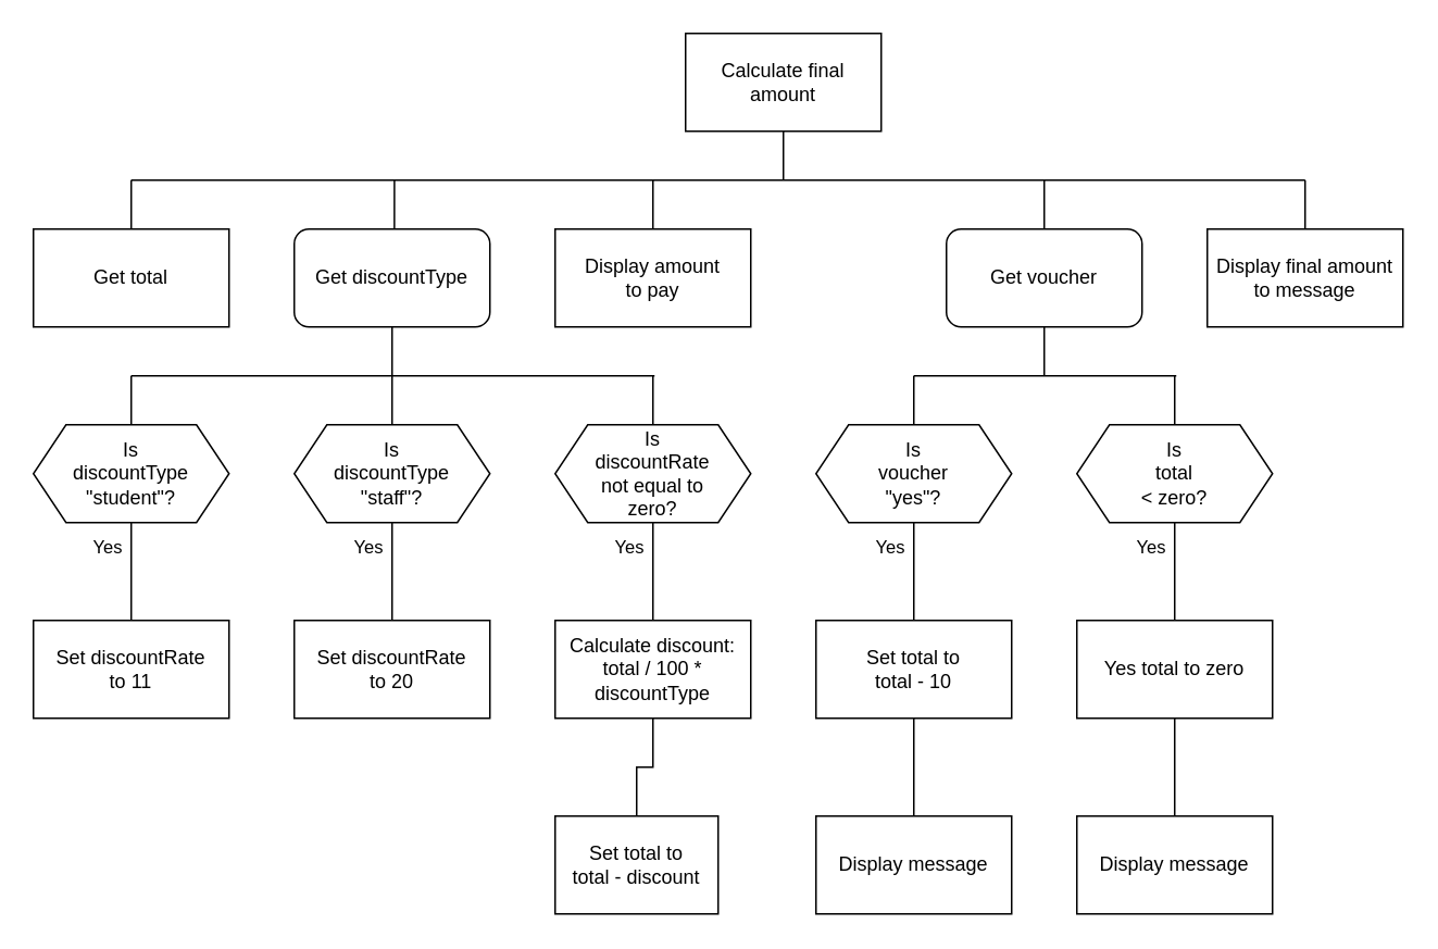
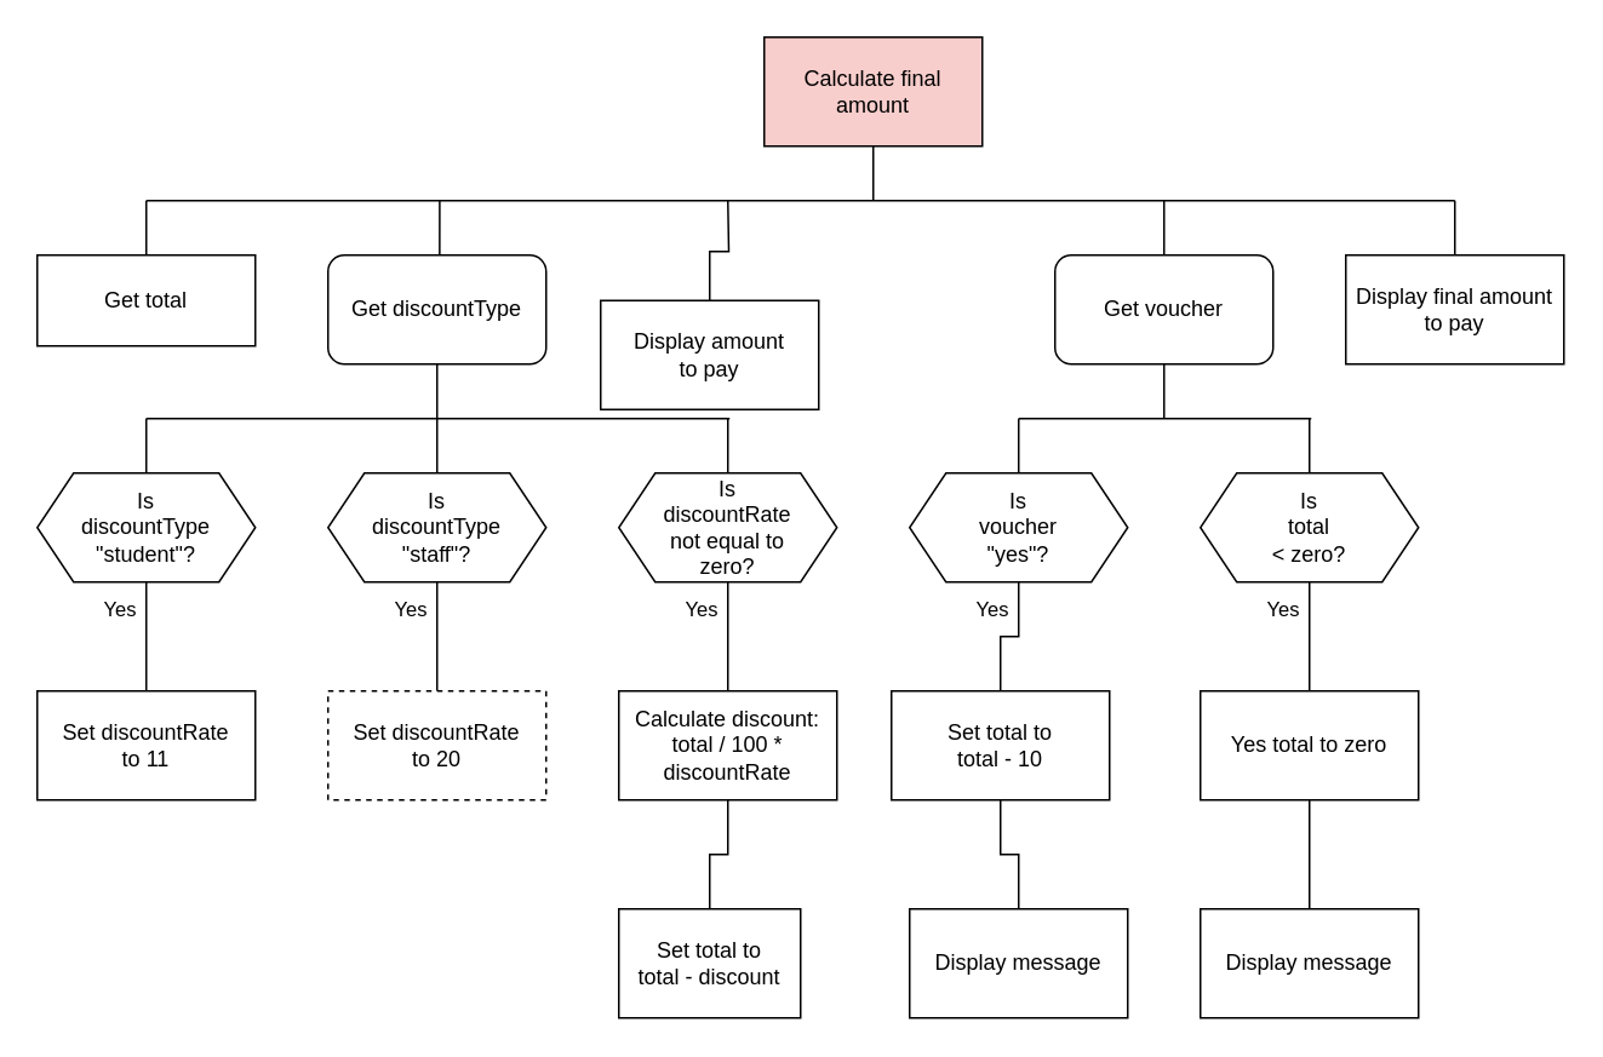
  <mxCell id="0" />
  <mxCell id="1" parent="0" />
  <mxCell id="2" style="edgeStyle=orthogonalEdgeStyle;shape=connector;rounded=0;orthogonalLoop=1;jettySize=auto;html=1;exitX=0.5;exitY=1;exitDx=0;exitDy=0;labelBackgroundColor=default;strokeColor=default;fontFamily=Helvetica;fontSize=11;fontColor=default;endArrow=none;endFill=0;" parent="1" source="3" edge="1"><mxGeometry relative="1" as="geometry"><mxPoint x="480" y="110" as="targetPoint" /></mxGeometry></mxCell>
- <mxCell id="3" value="Calculate final amount" style="rounded=0;whiteSpace=wrap;html=1;" parent="1" vertex="1"><mxGeometry x="420" y="20" width="120" height="60" as="geometry" /></mxCell>
+ <mxCell id="3" value="Calculate final amount" style="rounded=0;whiteSpace=wrap;html=1;fillColor=#f8cecc;" parent="1" vertex="1"><mxGeometry x="420" y="20" width="120" height="60" as="geometry" /></mxCell>
  <mxCell id="4" style="edgeStyle=orthogonalEdgeStyle;rounded=0;orthogonalLoop=1;jettySize=auto;html=1;exitX=0.5;exitY=0;exitDx=0;exitDy=0;endArrow=none;endFill=0;" parent="1" source="5" edge="1"><mxGeometry relative="1" as="geometry"><mxPoint x="80" y="110" as="targetPoint" /></mxGeometry></mxCell>
- <mxCell id="5" value="Get total" style="rounded=0;whiteSpace=wrap;html=1;" parent="1" vertex="1"><mxGeometry x="20" y="140" width="120" height="60" as="geometry" /></mxCell>
+ <mxCell id="5" value="Get total" style="rounded=0;whiteSpace=wrap;html=1;" parent="1" vertex="1"><mxGeometry x="20" y="140" width="120" height="50" as="geometry" /></mxCell>
  <mxCell id="6" style="edgeStyle=orthogonalEdgeStyle;rounded=0;orthogonalLoop=1;jettySize=auto;html=1;exitX=0.5;exitY=0;exitDx=0;exitDy=0;endArrow=none;endFill=0;" parent="1" source="7" edge="1"><mxGeometry relative="1" as="geometry"><mxPoint x="241.429" y="110" as="targetPoint" /></mxGeometry></mxCell>
  <mxCell id="7" value="Get discountType" style="whiteSpace=wrap;html=1;rounded=1;" parent="1" vertex="1"><mxGeometry x="180" y="140" width="120" height="60" as="geometry" /></mxCell>
  <mxCell id="8" style="edgeStyle=orthogonalEdgeStyle;rounded=0;orthogonalLoop=1;jettySize=auto;html=1;endArrow=none;endFill=0;" parent="1" edge="1"><mxGeometry relative="1" as="geometry"><mxPoint x="80" y="230" as="targetPoint" /><mxPoint x="80" y="260" as="sourcePoint" /></mxGeometry></mxCell>
  <mxCell id="9" style="edgeStyle=orthogonalEdgeStyle;rounded=0;orthogonalLoop=1;jettySize=auto;html=1;exitX=0.5;exitY=0;exitDx=0;exitDy=0;entryX=0.5;entryY=1;entryDx=0;entryDy=0;endArrow=none;endFill=0;" parent="1" source="10" target="43" edge="1"><mxGeometry relative="1" as="geometry" /></mxCell>
  <mxCell id="10" value="Set discountRate&lt;br&gt;to 11" style="rounded=0;whiteSpace=wrap;html=1;" parent="1" vertex="1"><mxGeometry x="20" y="380" width="120" height="60" as="geometry" /></mxCell>
  <mxCell id="11" style="edgeStyle=orthogonalEdgeStyle;rounded=0;orthogonalLoop=1;jettySize=auto;html=1;exitX=0.5;exitY=0;exitDx=0;exitDy=0;endArrow=none;endFill=0;" parent="1" edge="1"><mxGeometry relative="1" as="geometry"><mxPoint x="400" y="230" as="targetPoint" /><mxPoint x="400" y="260" as="sourcePoint" /></mxGeometry></mxCell>
  <mxCell id="12" style="edgeStyle=orthogonalEdgeStyle;shape=connector;rounded=0;orthogonalLoop=1;jettySize=auto;html=1;exitX=0.5;exitY=0;exitDx=0;exitDy=0;entryX=0.5;entryY=1;entryDx=0;entryDy=0;labelBackgroundColor=default;strokeColor=default;fontFamily=Helvetica;fontSize=11;fontColor=default;endArrow=none;endFill=0;" parent="1" source="13" target="46" edge="1"><mxGeometry relative="1" as="geometry" /></mxCell>
- <mxCell id="13" value="Calculate discount:&lt;br&gt;total / 100 * discountType" style="rounded=0;whiteSpace=wrap;html=1;" parent="1" vertex="1"><mxGeometry x="340" y="380" width="120" height="60" as="geometry" /></mxCell>
+ <mxCell id="13" value="Calculate discount:&lt;br&gt;total / 100 * discountRate" style="rounded=0;whiteSpace=wrap;html=1;" parent="1" vertex="1"><mxGeometry x="340" y="380" width="120" height="60" as="geometry" /></mxCell>
  <mxCell id="14" style="edgeStyle=orthogonalEdgeStyle;shape=connector;rounded=0;orthogonalLoop=1;jettySize=auto;html=1;exitX=0.5;exitY=0;exitDx=0;exitDy=0;entryX=0.5;entryY=1;entryDx=0;entryDy=0;labelBackgroundColor=default;strokeColor=default;fontFamily=Helvetica;fontSize=11;fontColor=default;endArrow=none;endFill=0;" parent="1" source="15" target="13" edge="1"><mxGeometry relative="1" as="geometry" /></mxCell>
  <mxCell id="15" value="Set total to&lt;br&gt;total - discount" style="rounded=0;whiteSpace=wrap;html=1;" parent="1" vertex="1"><mxGeometry x="340" y="500" width="100" height="60" as="geometry" /></mxCell>
  <mxCell id="16" style="edgeStyle=orthogonalEdgeStyle;shape=connector;rounded=0;orthogonalLoop=1;jettySize=auto;html=1;exitX=0.5;exitY=0;exitDx=0;exitDy=0;entryX=0.5;entryY=1;entryDx=0;entryDy=0;labelBackgroundColor=default;strokeColor=default;fontFamily=Helvetica;fontSize=11;fontColor=default;endArrow=none;endFill=0;" parent="1" source="17" target="45" edge="1"><mxGeometry relative="1" as="geometry" /></mxCell>
- <mxCell id="17" value="Set discountRate&lt;br&gt;to 20" style="rounded=0;whiteSpace=wrap;html=1;" parent="1" vertex="1"><mxGeometry x="180" y="380" width="120" height="60" as="geometry" /></mxCell>
+ <mxCell id="17" value="Set discountRate&lt;br&gt;to 20" style="rounded=0;whiteSpace=wrap;html=1;dashed=1;" parent="1" vertex="1"><mxGeometry x="180" y="380" width="120" height="60" as="geometry" /></mxCell>
  <mxCell id="18" style="edgeStyle=orthogonalEdgeStyle;rounded=0;orthogonalLoop=1;jettySize=auto;html=1;exitX=0.5;exitY=0;exitDx=0;exitDy=0;endArrow=none;endFill=0;" parent="1" source="20" edge="1"><mxGeometry relative="1" as="geometry"><mxPoint x="640" y="110" as="targetPoint" /></mxGeometry></mxCell>
  <mxCell id="19" style="edgeStyle=orthogonalEdgeStyle;rounded=0;orthogonalLoop=1;jettySize=auto;html=1;exitX=0.5;exitY=1;exitDx=0;exitDy=0;endArrow=none;endFill=0;" parent="1" source="20" edge="1"><mxGeometry relative="1" as="geometry"><mxPoint x="640" y="230" as="targetPoint" /></mxGeometry></mxCell>
  <mxCell id="20" value="Get voucher" style="whiteSpace=wrap;html=1;rounded=1;" parent="1" vertex="1"><mxGeometry x="580" y="140" width="120" height="60" as="geometry" /></mxCell>
  <mxCell id="21" style="edgeStyle=orthogonalEdgeStyle;rounded=0;orthogonalLoop=1;jettySize=auto;html=1;exitX=0.5;exitY=0;exitDx=0;exitDy=0;endArrow=none;endFill=0;" parent="1" edge="1"><mxGeometry relative="1" as="geometry"><mxPoint x="560" y="230" as="targetPoint" /><mxPoint x="560" y="260" as="sourcePoint" /></mxGeometry></mxCell>
  <mxCell id="22" style="edgeStyle=orthogonalEdgeStyle;shape=connector;rounded=0;orthogonalLoop=1;jettySize=auto;html=1;exitX=0.5;exitY=0;exitDx=0;exitDy=0;entryX=0.5;entryY=1;entryDx=0;entryDy=0;labelBackgroundColor=default;strokeColor=default;fontFamily=Helvetica;fontSize=11;fontColor=default;endArrow=none;endFill=0;" parent="1" source="23" target="47" edge="1"><mxGeometry relative="1" as="geometry" /></mxCell>
- <mxCell id="23" value="Set total to&lt;br style=&quot;border-color: var(--border-color);&quot;&gt;total - 10" style="rounded=0;whiteSpace=wrap;html=1;" parent="1" vertex="1"><mxGeometry x="500" y="380" width="120" height="60" as="geometry" /></mxCell>
+ <mxCell id="23" value="Set total to&lt;br style=&quot;border-color: var(--border-color);&quot;&gt;total - 10" style="rounded=0;whiteSpace=wrap;html=1;" parent="1" vertex="1"><mxGeometry x="490" y="380" width="120" height="60" as="geometry" /></mxCell>
  <mxCell id="24" style="edgeStyle=orthogonalEdgeStyle;rounded=0;orthogonalLoop=1;jettySize=auto;html=1;exitX=0.5;exitY=0;exitDx=0;exitDy=0;endArrow=none;endFill=0;" parent="1" edge="1"><mxGeometry relative="1" as="geometry"><mxPoint x="720" y="230" as="targetPoint" /><mxPoint x="720" y="260" as="sourcePoint" /></mxGeometry></mxCell>
  <mxCell id="25" style="edgeStyle=orthogonalEdgeStyle;shape=connector;rounded=0;orthogonalLoop=1;jettySize=auto;html=1;exitX=0.5;exitY=0;exitDx=0;exitDy=0;entryX=0.5;entryY=1;entryDx=0;entryDy=0;labelBackgroundColor=default;strokeColor=default;fontFamily=Helvetica;fontSize=11;fontColor=default;endArrow=none;endFill=0;" parent="1" source="26" target="28" edge="1"><mxGeometry relative="1" as="geometry" /></mxCell>
  <mxCell id="26" value="Display message" style="rounded=0;whiteSpace=wrap;html=1;" parent="1" vertex="1"><mxGeometry x="660" y="500" width="120" height="60" as="geometry" /></mxCell>
  <mxCell id="27" style="edgeStyle=orthogonalEdgeStyle;shape=connector;rounded=0;orthogonalLoop=1;jettySize=auto;html=1;exitX=0.5;exitY=0;exitDx=0;exitDy=0;entryX=0.5;entryY=1;entryDx=0;entryDy=0;labelBackgroundColor=default;strokeColor=default;fontFamily=Helvetica;fontSize=11;fontColor=default;endArrow=none;endFill=0;" parent="1" source="28" target="48" edge="1"><mxGeometry relative="1" as="geometry" /></mxCell>
  <mxCell id="28" value="Yes total to zero" style="rounded=0;whiteSpace=wrap;html=1;" parent="1" vertex="1"><mxGeometry x="660" y="380" width="120" height="60" as="geometry" /></mxCell>
  <mxCell id="29" style="edgeStyle=orthogonalEdgeStyle;rounded=0;orthogonalLoop=1;jettySize=auto;html=1;exitX=0.5;exitY=0;exitDx=0;exitDy=0;endArrow=none;endFill=0;" parent="1" source="30" edge="1"><mxGeometry relative="1" as="geometry"><mxPoint x="800" y="110" as="targetPoint" /></mxGeometry></mxCell>
- <mxCell id="30" value="Display final amount to message" style="rounded=0;whiteSpace=wrap;html=1;" parent="1" vertex="1"><mxGeometry x="740" y="140" width="120" height="60" as="geometry" /></mxCell>
+ <mxCell id="30" value="Display final amount to pay" style="rounded=0;whiteSpace=wrap;html=1;" parent="1" vertex="1"><mxGeometry x="740" y="140" width="120" height="60" as="geometry" /></mxCell>
  <mxCell id="31" style="edgeStyle=orthogonalEdgeStyle;rounded=0;orthogonalLoop=1;jettySize=auto;html=1;exitX=0.5;exitY=0;exitDx=0;exitDy=0;endArrow=none;endFill=0;" parent="1" source="32" edge="1"><mxGeometry relative="1" as="geometry"><mxPoint x="400" y="110" as="targetPoint" /></mxGeometry></mxCell>
- <mxCell id="32" value="Display amount&lt;br&gt;to pay" style="rounded=0;whiteSpace=wrap;html=1;" parent="1" vertex="1"><mxGeometry x="340" y="140" width="120" height="60" as="geometry" /></mxCell>
+ <mxCell id="32" value="Display amount&lt;br&gt;to pay" style="rounded=0;whiteSpace=wrap;html=1;" parent="1" vertex="1"><mxGeometry x="330" y="165" width="120" height="60" as="geometry" /></mxCell>
  <mxCell id="33" value="" style="endArrow=none;html=1;rounded=0;" parent="1" edge="1"><mxGeometry width="50" height="50" relative="1" as="geometry"><mxPoint x="80" y="110" as="sourcePoint" /><mxPoint x="800" y="110" as="targetPoint" /></mxGeometry></mxCell>
  <mxCell id="34" value="" style="endArrow=none;html=1;rounded=0;" parent="1" edge="1"><mxGeometry width="50" height="50" relative="1" as="geometry"><mxPoint x="80" y="230" as="sourcePoint" /><mxPoint x="401" y="230" as="targetPoint" /></mxGeometry></mxCell>
  <mxCell id="35" value="" style="endArrow=none;html=1;rounded=0;" parent="1" edge="1"><mxGeometry width="50" height="50" relative="1" as="geometry"><mxPoint x="560" y="230" as="sourcePoint" /><mxPoint x="721" y="230" as="targetPoint" /></mxGeometry></mxCell>
  <mxCell id="36" value="Yes" style="text;html=1;strokeColor=none;fillColor=none;align=right;verticalAlign=middle;whiteSpace=wrap;rounded=0;fontSize=11;fontFamily=Helvetica;fontColor=default;spacing=2;spacingRight=3;" parent="1" vertex="1"><mxGeometry x="180" y="320" width="60" height="30" as="geometry" /></mxCell>
  <mxCell id="37" value="Yes" style="text;html=1;strokeColor=none;fillColor=none;align=right;verticalAlign=middle;whiteSpace=wrap;rounded=0;fontSize=11;fontFamily=Helvetica;fontColor=default;spacing=2;spacingRight=3;" parent="1" vertex="1"><mxGeometry x="20" y="320" width="60" height="30" as="geometry" /></mxCell>
  <mxCell id="38" value="Yes" style="text;html=1;strokeColor=none;fillColor=none;align=right;verticalAlign=middle;whiteSpace=wrap;rounded=0;fontSize=11;fontFamily=Helvetica;fontColor=default;spacing=2;spacingRight=3;" parent="1" vertex="1"><mxGeometry x="340" y="320" width="60" height="30" as="geometry" /></mxCell>
  <mxCell id="39" value="Yes" style="text;html=1;strokeColor=none;fillColor=none;align=right;verticalAlign=middle;whiteSpace=wrap;rounded=0;fontSize=11;fontFamily=Helvetica;fontColor=default;spacing=2;spacingRight=3;" parent="1" vertex="1"><mxGeometry x="500" y="320" width="60" height="30" as="geometry" /></mxCell>
  <mxCell id="40" value="Yes" style="text;html=1;strokeColor=none;fillColor=none;align=right;verticalAlign=middle;whiteSpace=wrap;rounded=0;fontSize=11;fontFamily=Helvetica;fontColor=default;spacing=2;spacingRight=3;" parent="1" vertex="1"><mxGeometry x="660" y="320" width="60" height="30" as="geometry" /></mxCell>
  <mxCell id="41" style="edgeStyle=orthogonalEdgeStyle;rounded=0;orthogonalLoop=1;jettySize=auto;html=1;exitX=0.5;exitY=0;exitDx=0;exitDy=0;entryX=0.5;entryY=1;entryDx=0;entryDy=0;endArrow=none;endFill=0;" parent="1" source="42" target="23" edge="1"><mxGeometry relative="1" as="geometry" /></mxCell>
  <mxCell id="42" value="Display message" style="rounded=0;whiteSpace=wrap;html=1;" parent="1" vertex="1"><mxGeometry x="500" y="500" width="120" height="60" as="geometry" /></mxCell>
  <mxCell id="43" value="Is&lt;br style=&quot;border-color: var(--border-color);&quot;&gt;discountType&lt;br style=&quot;border-color: var(--border-color);&quot;&gt;&quot;student&quot;?" style="shape=hexagon;perimeter=hexagonPerimeter2;whiteSpace=wrap;html=1;fixedSize=1;" parent="1" vertex="1"><mxGeometry x="20" y="260" width="120" height="60" as="geometry" /></mxCell>
  <mxCell id="44" style="edgeStyle=orthogonalEdgeStyle;shape=connector;rounded=0;orthogonalLoop=1;jettySize=auto;html=1;exitX=0.5;exitY=0;exitDx=0;exitDy=0;entryX=0.5;entryY=1;entryDx=0;entryDy=0;labelBackgroundColor=default;strokeColor=default;fontFamily=Helvetica;fontSize=11;fontColor=default;endArrow=none;endFill=0;" parent="1" source="45" target="7" edge="1"><mxGeometry relative="1" as="geometry" /></mxCell>
  <mxCell id="45" value="Is&lt;br style=&quot;border-color: var(--border-color);&quot;&gt;discountType&lt;br style=&quot;border-color: var(--border-color);&quot;&gt;&quot;staff&quot;?" style="shape=hexagon;perimeter=hexagonPerimeter2;whiteSpace=wrap;html=1;fixedSize=1;" parent="1" vertex="1"><mxGeometry x="180" y="260" width="120" height="60" as="geometry" /></mxCell>
  <mxCell id="46" value="Is&lt;br style=&quot;border-color: var(--border-color);&quot;&gt;discountRate&lt;br style=&quot;border-color: var(--border-color);&quot;&gt;not equal to&lt;br style=&quot;border-color: var(--border-color);&quot;&gt;zero?" style="shape=hexagon;perimeter=hexagonPerimeter2;whiteSpace=wrap;html=1;fixedSize=1;" parent="1" vertex="1"><mxGeometry x="340" y="260" width="120" height="60" as="geometry" /></mxCell>
  <mxCell id="47" value="Is&lt;br style=&quot;border-color: var(--border-color);&quot;&gt;voucher&lt;br style=&quot;border-color: var(--border-color);&quot;&gt;&quot;yes&quot;?" style="shape=hexagon;perimeter=hexagonPerimeter2;whiteSpace=wrap;html=1;fixedSize=1;" parent="1" vertex="1"><mxGeometry x="500" y="260" width="120" height="60" as="geometry" /></mxCell>
  <mxCell id="48" value="Is&lt;br style=&quot;border-color: var(--border-color);&quot;&gt;total&lt;br style=&quot;border-color: var(--border-color);&quot;&gt;&amp;lt; zero?" style="shape=hexagon;perimeter=hexagonPerimeter2;whiteSpace=wrap;html=1;fixedSize=1;" parent="1" vertex="1"><mxGeometry x="660" y="260" width="120" height="60" as="geometry" /></mxCell>
